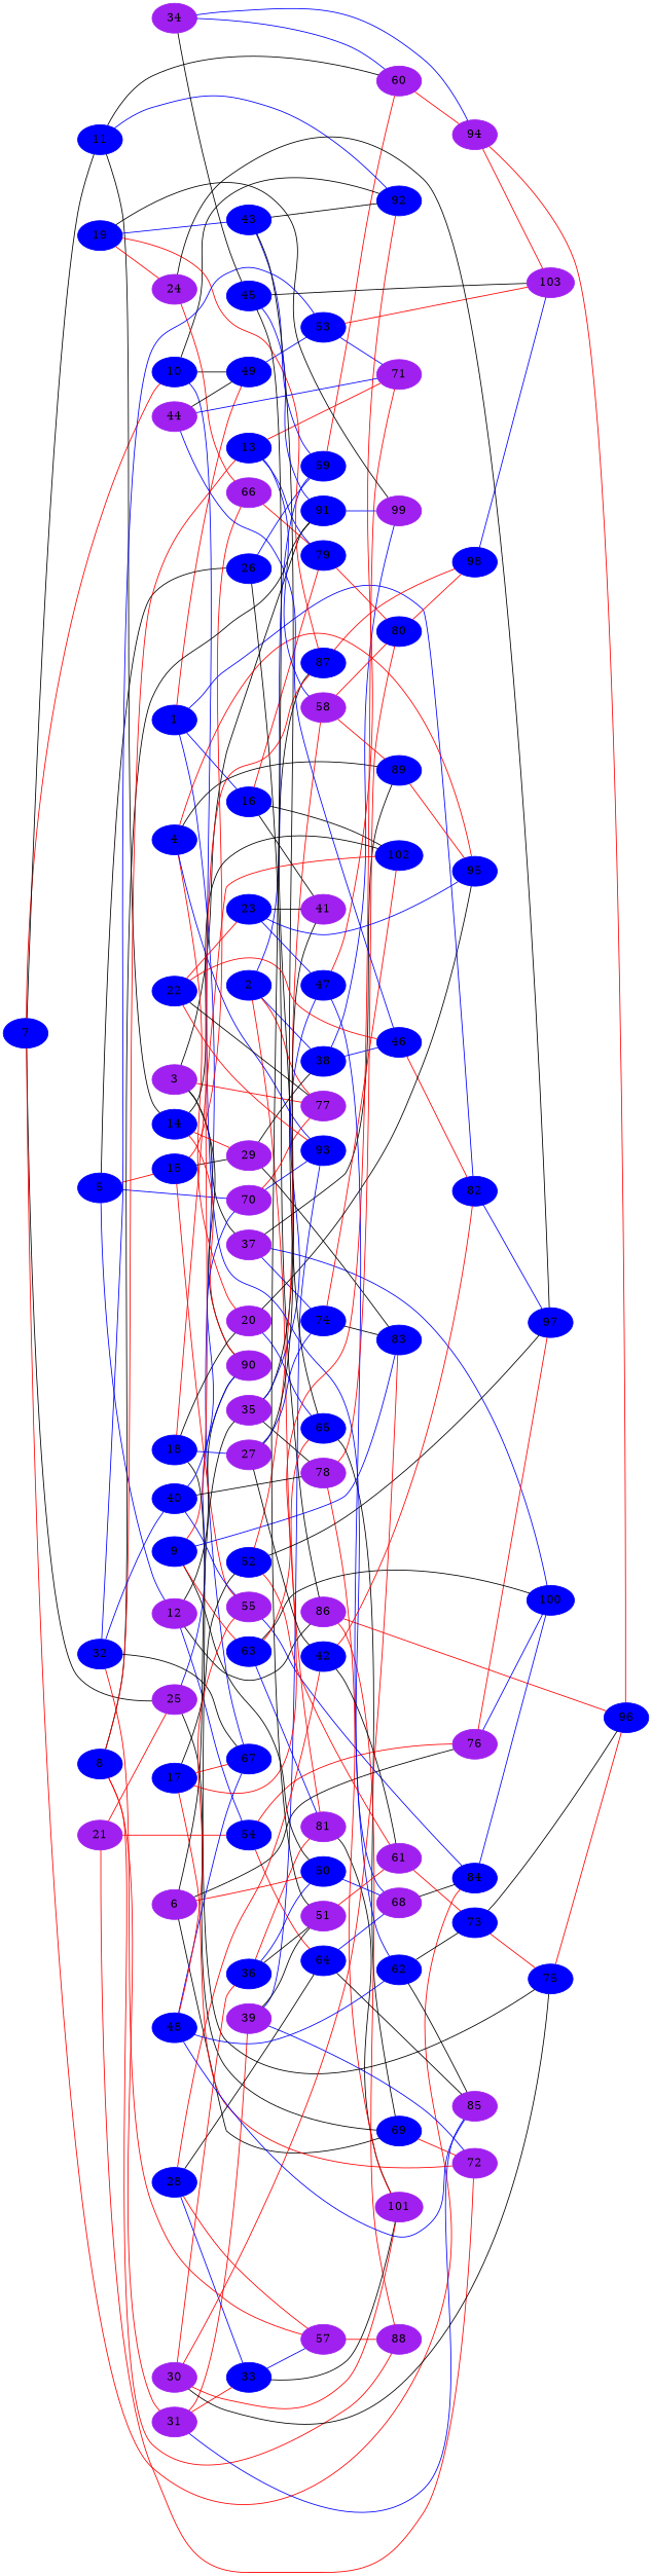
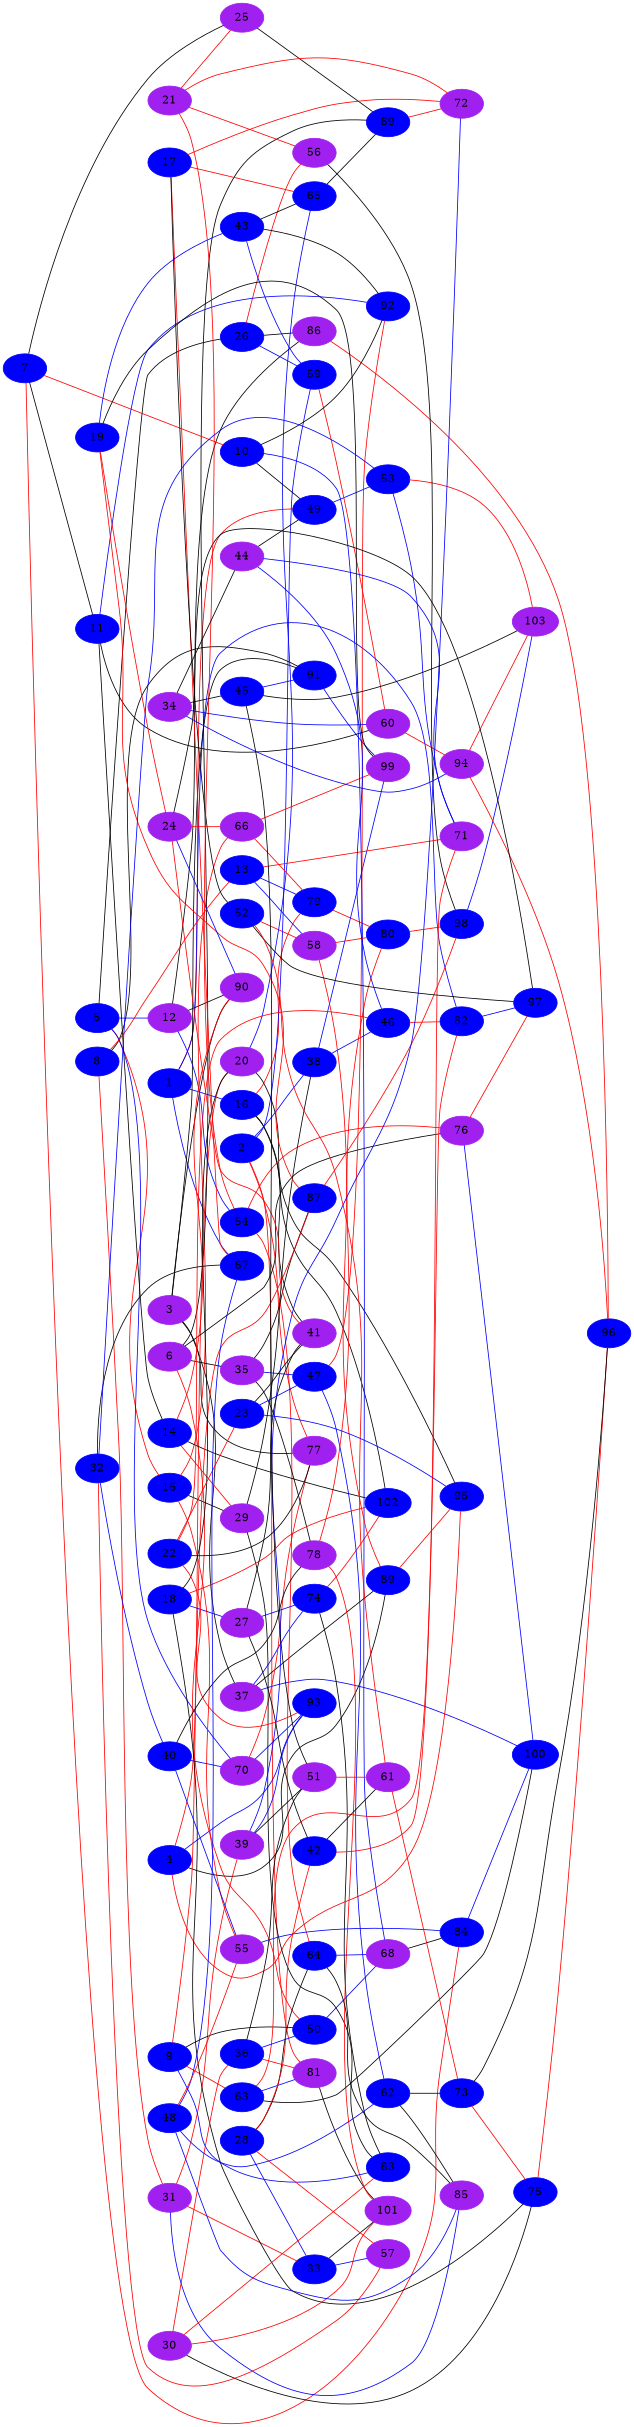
  graph {
    fontname="DejaVu Serif"
    rankdir=LR
    node [color=blue fontname="DejaVu Serif" style=filled]
    edge [color=red fontname="DejaVu Serif"]
    1
    16
    49
    67
    82
    79
    102
    41 [color=purple]
    53
    97
    2
    38
    59
    77 [color=purple]
    81 [color=purple]
    99 [color=purple]
    46
    60 [color=purple]
    101 [color=purple]
    3 [color=purple]
    37 [color=purple]
    90 [color=purple]
    91
    89
    74
    100
    20 [color=purple]
    4
    93
    95
    65
    12 [color=purple]
    5
    15
    26
    70 [color=purple]
    54
    86 [color=purple]
    29 [color=purple]
    55 [color=purple]
    66 [color=purple]
+   56 [color=purple]
    6 [color=purple]
    35 [color=purple]
    50
    69
    76 [color=purple]
    87
    47
    78 [color=purple]
    68 [color=purple]
    72 [color=purple]
    7
    10
    11
    25 [color=purple]
    84
    92
    14
    8
    13
    31 [color=purple]
-   88 [color=purple]
    58 [color=purple]
    71 [color=purple]
    33
    39 [color=purple]
    85 [color=purple]
    9
    63
    83
    98
    94 [color=purple]
    64
    96
    80
    17
    52
    61 [color=purple]
    18
    27 [color=purple]
    75
    42
    19
    24 [color=purple]
    43
    21 [color=purple]
    22
    23
    62
    28
    57 [color=purple]
    30 [color=purple]
    36
    51 [color=purple]
    32
    40
    103 [color=purple]
    34 [color=purple]
    44 [color=purple]
    45
    73
    48
    1 -- 16 [color=blue]
    1 -- 49
    1 -- 67 [color=blue]
    1 -- 82 [color=blue]
    16 -- 79
    16 -- 102 [color=black]
    16 -- 41 [color=black]
    49 -- 53 [color=blue]
    82 -- 97 [color=blue]
    79 -- 80
    53 -- 71 [color=blue]
    53 -- 103
    2 -- 38 [color=blue]
    2 -- 59 [color=blue]
    2 -- 77
    2 -- 81
    38 -- 99 [color=blue]
    38 -- 46 [color=blue]
    59 -- 60
    81 -- 101 [color=black]
    46 -- 82
    60 -- 94
-   3 -- 77
+   3 -- 77 [color=black]
    3 -- 37 [color=black]
    3 -- 90 [color=black]
    3 -- 91 [color=black]
    37 -- 89 [color=black]
    37 -- 74 [color=blue]
    37 -- 100 [color=blue]
    91 -- 99 [color=blue]
    89 -- 95
    74 -- 102
    74 -- 83 [color=black]
    20 -- 95 [color=black]
    20 -- 65 [color=blue]
    4 -- 89 [color=black]
    4 -- 20
    4 -- 93 [color=blue]
    4 -- 95
    65 -- 69 [color=black]
    12 -- 90 [color=black]
    12 -- 54 [color=blue]
    12 -- 86 [color=black]
    5 -- 12 [color=blue]
    5 -- 15
    5 -- 26 [color=black]
    5 -- 70 [color=blue]
    15 -- 29 [color=black]
    15 -- 55
    15 -- 66
    26 -- 59 [color=blue]
    26 -- 86 [color=black]
+   26 -- 56
    70 -- 77
    70 -- 93 [color=blue]
    54 -- 76
    54 -- 64
-   86 -- 88
    86 -- 96
    29 -- 38 [color=black]
    29 -- 83 [color=black]
    55 -- 84 [color=blue]
    66 -- 79
+   66 -- 99
+   56 -- 98 [color=black]
    6 -- 35 [color=black]
    6 -- 50
    6 -- 69 [color=black]
    6 -- 76 [color=black]
    35 -- 87 [color=black]
    35 -- 47 [color=blue]
    35 -- 78 [color=black]
    50 -- 68 [color=blue]
    69 -- 72
    76 -- 97
    76 -- 100 [color=blue]
    87 -- 98
    47 -- 92
    47 -- 62 [color=blue]
    78 -- 101
    78 -- 80
    68 -- 84 [color=black]
    7 -- 10
    7 -- 11 [color=black]
    7 -- 25 [color=black]
    7 -- 84
    10 -- 49 [color=black]
    10 -- 68 [color=blue]
    10 -- 92 [color=black]
    11 -- 60 [color=black]
    11 -- 92 [color=blue]
    11 -- 14 [color=black]
-   25 -- 90 [color=blue]
+   24 -- 90 [color=blue]
    25 -- 69 [color=black]
    84 -- 100 [color=blue]
    14 -- 102 [color=black]
    14 -- 90
    14 -- 29
    8 -- 91 [color=black]
    8 -- 13
    8 -- 31
-   8 -- 88
    13 -- 79 [color=blue]
    13 -- 58 [color=blue]
    13 -- 71
    31 -- 33
    31 -- 39
    31 -- 85 [color=blue]
    58 -- 89
    58 -- 80
    33 -- 101 [color=black]
    33 -- 57 [color=blue]
    39 -- 93 [color=blue]
    39 -- 72 [color=blue]
    39 -- 51 [color=black]
    9 -- 50 [color=black]
    9 -- 87
    9 -- 63
    9 -- 83 [color=blue]
    63 -- 81 [color=blue]
    63 -- 100 [color=black]
    63 -- 71
    98 -- 103 [color=blue]
    94 -- 96
    94 -- 103
    64 -- 68 [color=blue]
    64 -- 85 [color=black]
    80 -- 98
    17 -- 67
    17 -- 65
    17 -- 72
    17 -- 52 [color=black]
    52 -- 97 [color=black]
    52 -- 58
    52 -- 61
    61 -- 73
    18 -- 102
    18 -- 20 [color=black]
    18 -- 27 [color=blue]
    18 -- 75 [color=black]
    27 -- 41 [color=black]
    27 -- 74 [color=blue]
    27 -- 42 [color=black]
    75 -- 96
    42 -- 82
    42 -- 61 [color=black]
    19 -- 99 [color=black]
    19 -- 87
    19 -- 24
    19 -- 43 [color=blue]
+   24 -- 41
    24 -- 97 [color=black]
    24 -- 66
    43 -- 59 [color=blue]
    43 -- 65 [color=black]
    43 -- 92 [color=black]
    21 -- 54
+   21 -- 56
    21 -- 72
    21 -- 25
    22 -- 77 [color=black]
    22 -- 46
    22 -- 93
    22 -- 23
    23 -- 41 [color=black]
    23 -- 95 [color=blue]
    23 -- 47 [color=blue]
    62 -- 85 [color=black]
    62 -- 73 [color=black]
    28 -- 33 [color=blue]
    28 -- 64 [color=black]
    28 -- 42
    28 -- 57
-   57 -- 88
    30 -- 101
    30 -- 83
    30 -- 75 [color=black]
    30 -- 36
    36 -- 81
    36 -- 50 [color=blue]
    36 -- 51 [color=black]
    51 -- 61
    32 -- 67 [color=black]
    32 -- 53 [color=blue]
    32 -- 57
    32 -- 40 [color=blue]
    40 -- 70 [color=blue]
    40 -- 55 [color=blue]
    40 -- 78 [color=black]
    34 -- 60 [color=blue]
    34 -- 94 [color=blue]
+   34 -- 44 [color=black]
    34 -- 45 [color=black]
    44 -- 49 [color=black]
    44 -- 46 [color=blue]
    44 -- 71 [color=blue]
    45 -- 91 [color=blue]
    45 -- 51 [color=black]
    45 -- 103 [color=black]
    73 -- 96 [color=black]
    73 -- 75
    48 -- 67 [color=blue]
    48 -- 55
    48 -- 85 [color=blue]
    48 -- 62 [color=blue]
  }
